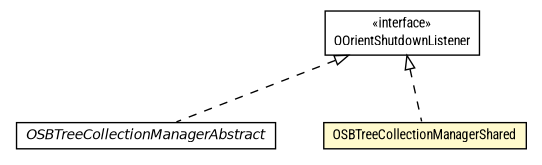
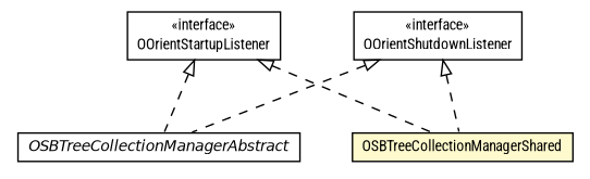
  digraph {
    fontname="Roboto Condensed"
    nodesep=0.25
    ranksep=0.5
    node [fontcolor=black fontname="Roboto Condensed" fontsize=10.0 shape=plaintext]
    edge [arrowtail=empty dir=back fontname="Roboto Condensed" fontsize=10 headport=p labelfontname=Helvetica labelfontsize=10 style=dashed tailport=p]
+   n1 [label=<<table title="com.orientechnologies.orient.core.OOrientStartupListener" border="0" cellborder="1" cellspacing="0" cellpadding="2" port="p" href="../../../OOrientStartupListener.html"> 		<tr><td><table border="0" cellspacing="0" cellpadding="1"> <tr><td align="center" balign="center"> &#171;interface&#187; </td></tr> <tr><td align="center" balign="center"> OOrientStartupListener </td></tr> 		</table></td></tr> 		</table>>]
    n2 [label=<<table title="com.orientechnologies.orient.core.storage.ridbag.sbtree.OSBTreeCollectionManagerAbstract" border="0" cellborder="1" cellspacing="0" cellpadding="2" port="p" href="./OSBTreeCollectionManagerAbstract.html"> 		<tr><td><table border="0" cellspacing="0" cellpadding="1"> <tr><td align="center" balign="center"><font face="Helvetica-Oblique"> OSBTreeCollectionManagerAbstract </font></td></tr> 		</table></td></tr> 		</table>>]
    n3 [label=<<table title="com.orientechnologies.orient.core.storage.ridbag.sbtree.OSBTreeCollectionManagerShared" border="0" cellborder="1" cellspacing="0" cellpadding="2" port="p" bgcolor="lemonChiffon" href="./OSBTreeCollectionManagerShared.html"> 		<tr><td><table border="0" cellspacing="0" cellpadding="1"> <tr><td align="center" balign="center"> OSBTreeCollectionManagerShared </td></tr> 		</table></td></tr> 		</table>>]
    n4 [label=<<table title="com.orientechnologies.orient.core.OOrientShutdownListener" border="0" cellborder="1" cellspacing="0" cellpadding="2" port="p" href="../../../OOrientShutdownListener.html"> 		<tr><td><table border="0" cellspacing="0" cellpadding="1"> <tr><td align="center" balign="center"> &#171;interface&#187; </td></tr> <tr><td align="center" balign="center"> OOrientShutdownListener </td></tr> 		</table></td></tr> 		</table>>]
+   n1 -> n2
+   n1 -> n3
    n4 -> n2
    n4 -> n3
  }
